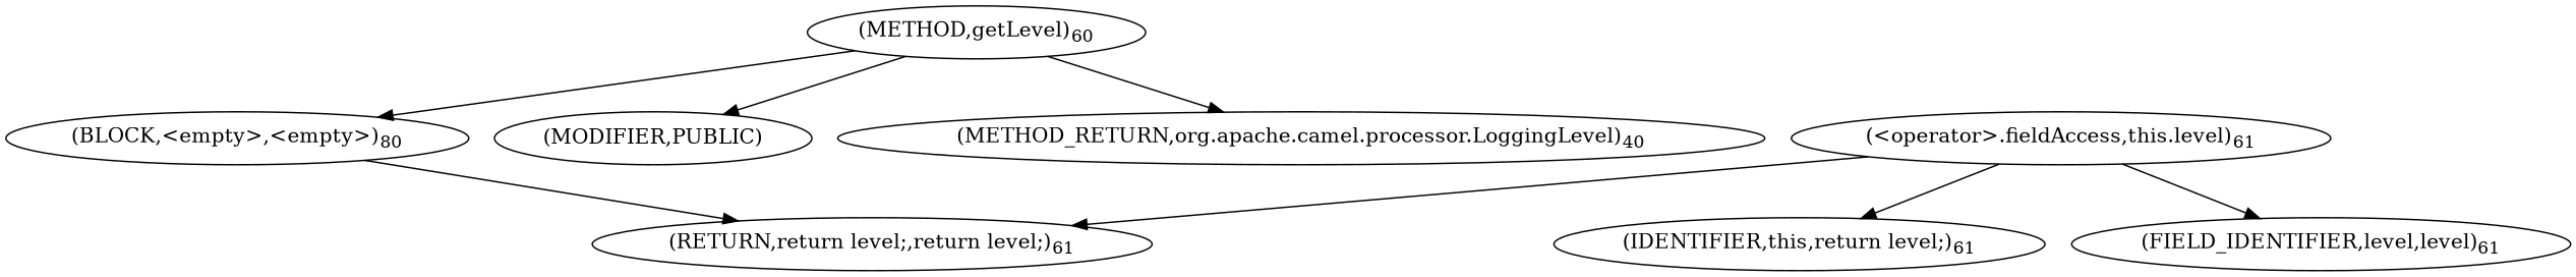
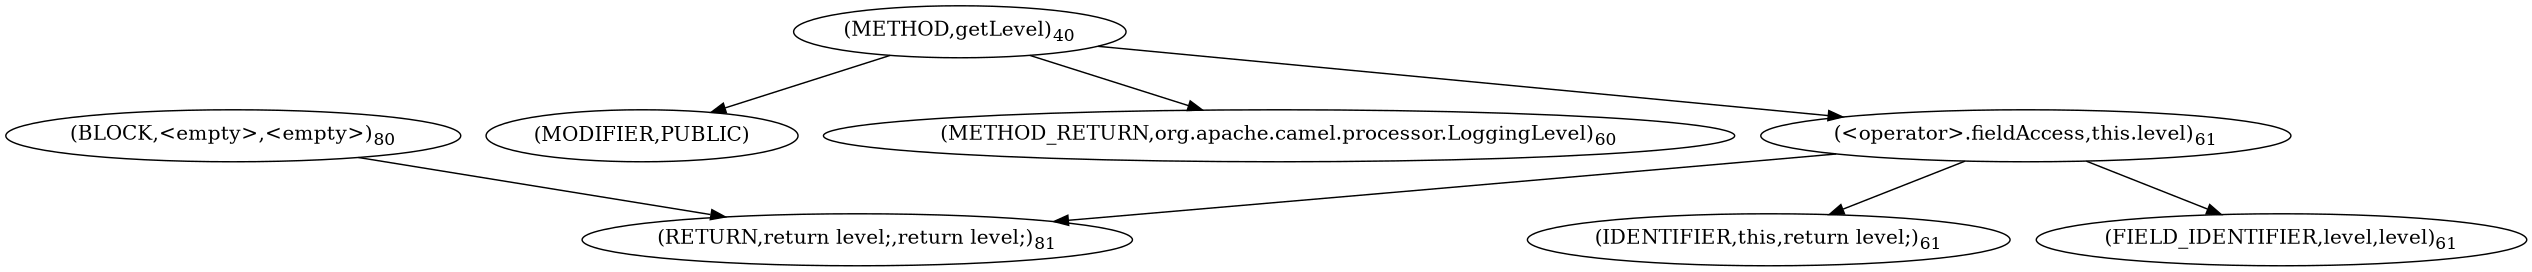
  digraph {
-   n1 [label=<(METHOD,getLevel)<SUB>60</SUB>>]
+   n1 [label=<(METHOD,getLevel)<SUB>40</SUB>>]
    n2 [label=<(BLOCK,&lt;empty&gt;,&lt;empty&gt;)<SUB>80</SUB>>]
    n3 [label=<(MODIFIER,PUBLIC)>]
-   n4 [label=<(METHOD_RETURN,org.apache.camel.processor.LoggingLevel)<SUB>40</SUB>>]
-   n5 [label=<(RETURN,return level;,return level;)<SUB>61</SUB>>]
+   n4 [label=<(METHOD_RETURN,org.apache.camel.processor.LoggingLevel)<SUB>60</SUB>>]
+   n5 [label=<(RETURN,return level;,return level;)<SUB>81</SUB>>]
    n6 [label=<(&lt;operator&gt;.fieldAccess,this.level)<SUB>61</SUB>>]
    n7 [label=<(IDENTIFIER,this,return level;)<SUB>61</SUB>>]
    n8 [label=<(FIELD_IDENTIFIER,level,level)<SUB>61</SUB>>]
-   n1 -> n2
+   n1 -> n6
    n1 -> n3
    n1 -> n4
    n2 -> n5
    n6 -> n5
    n6 -> n7
    n6 -> n8
  }
